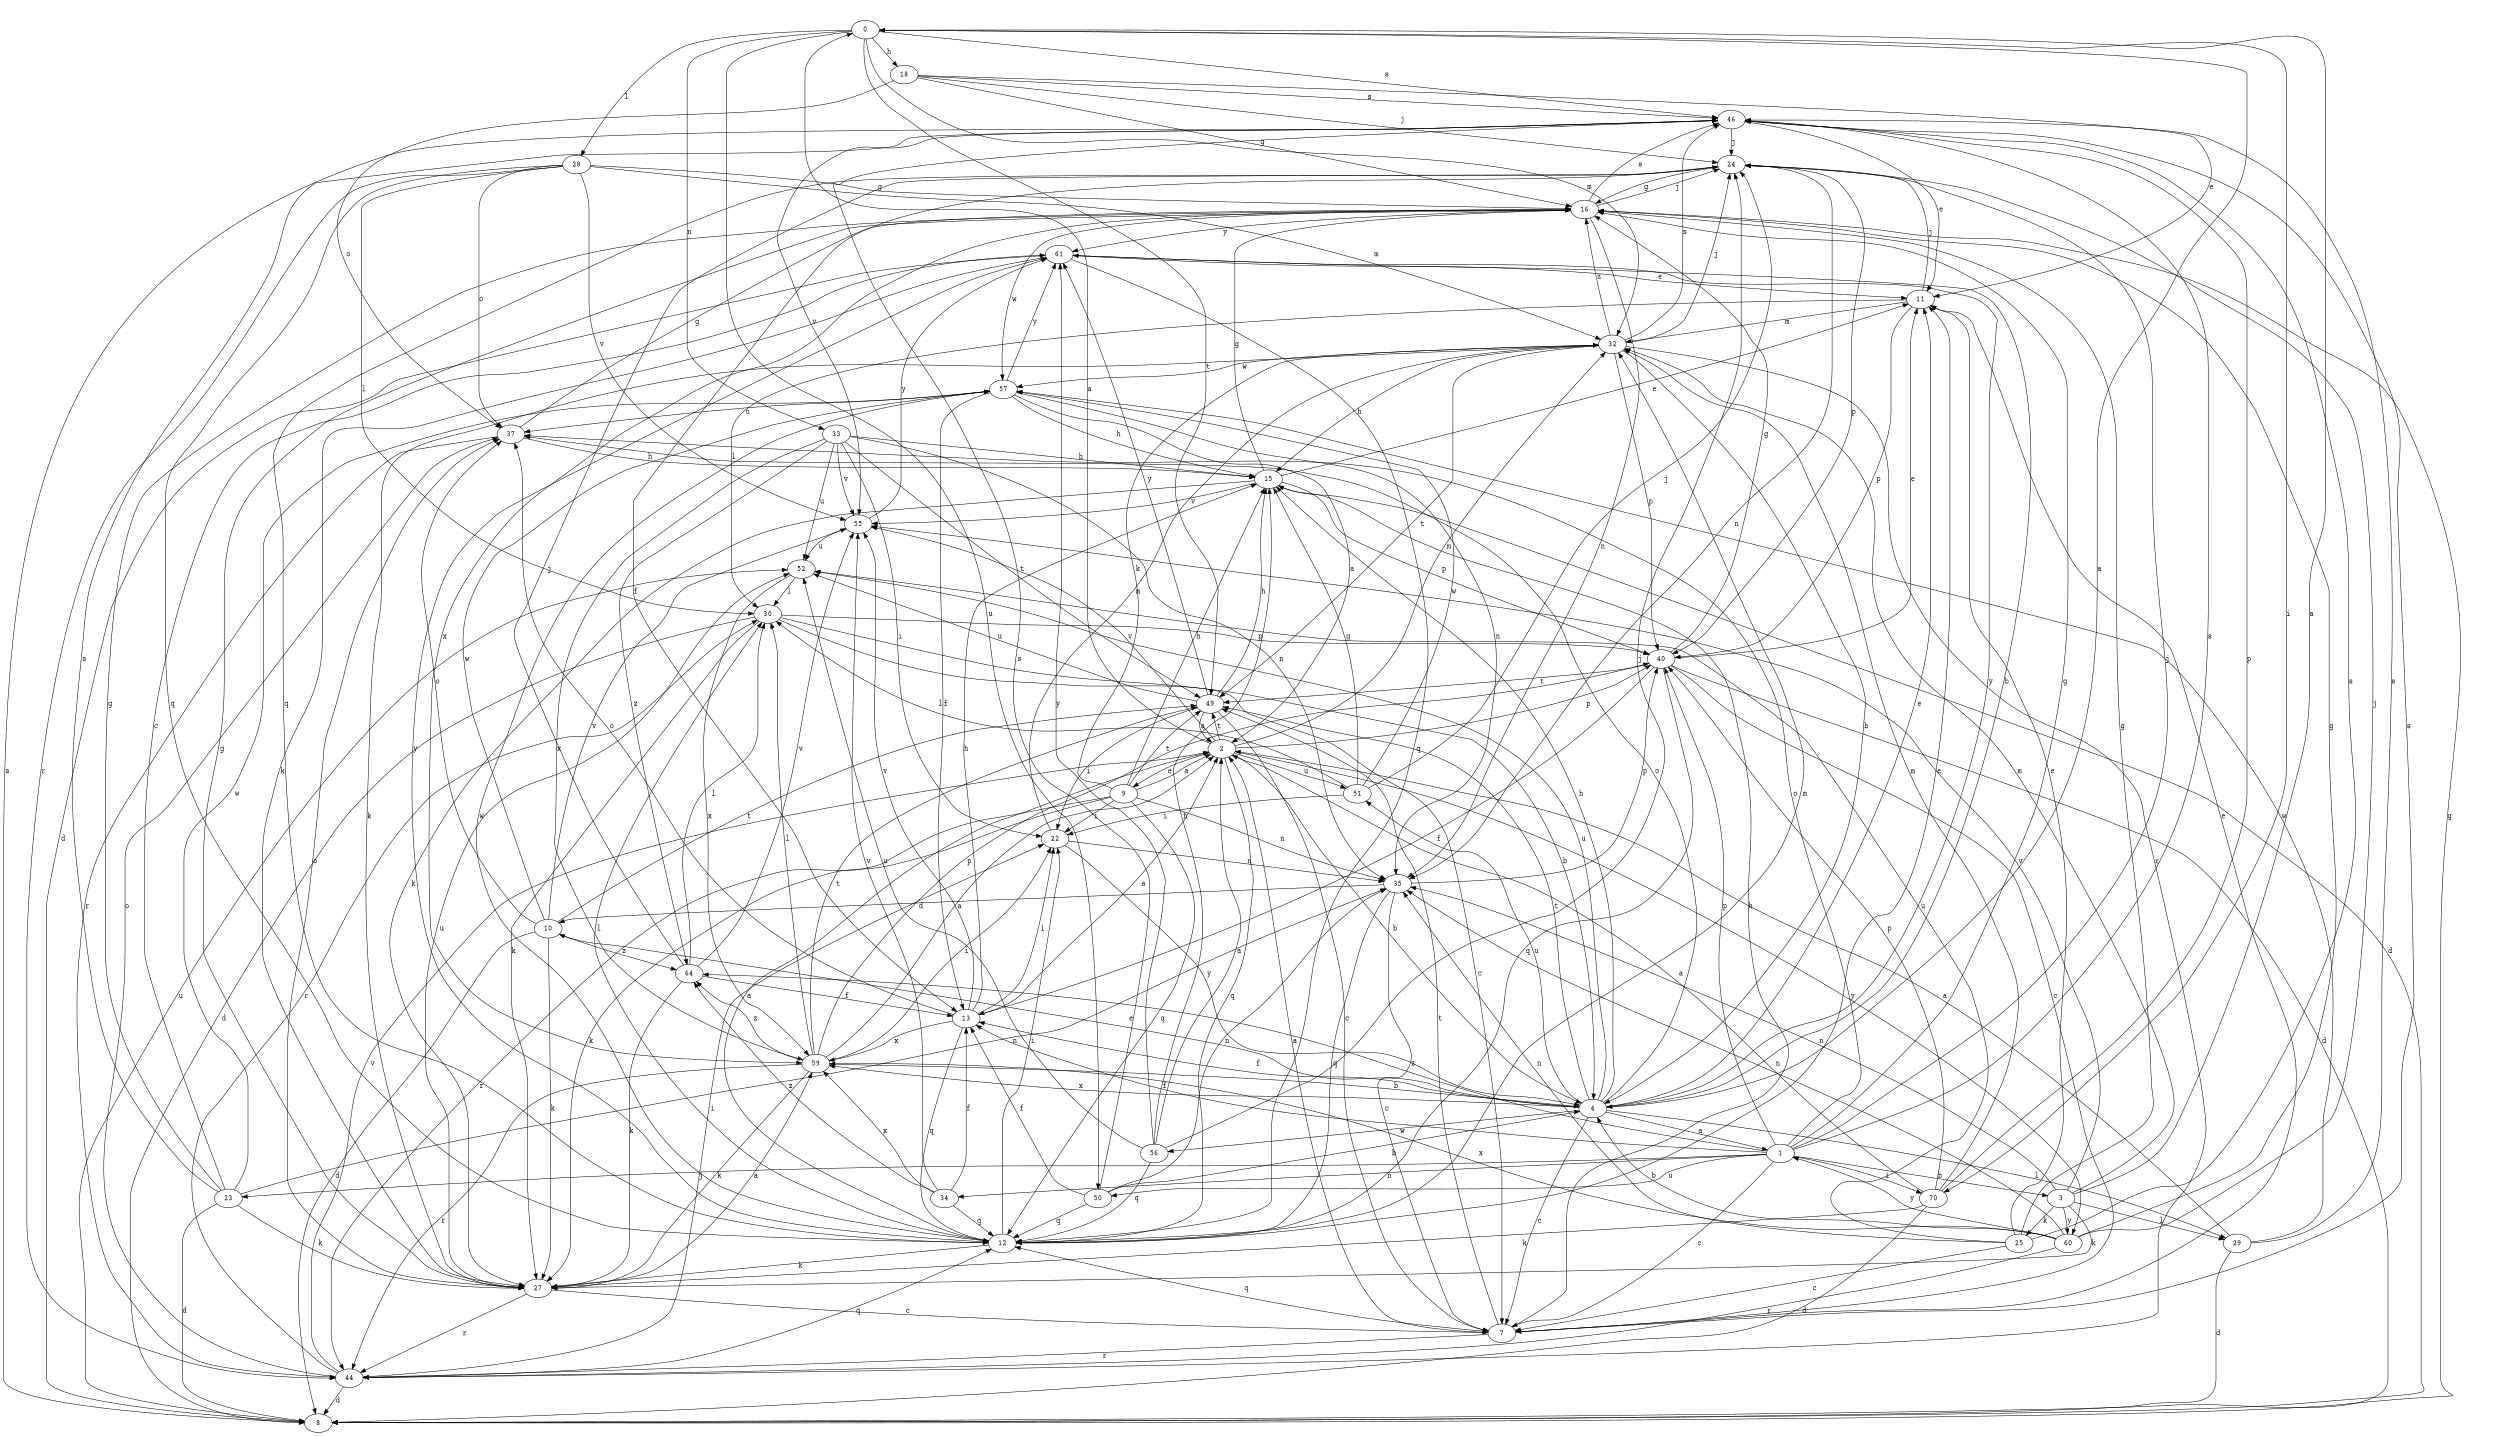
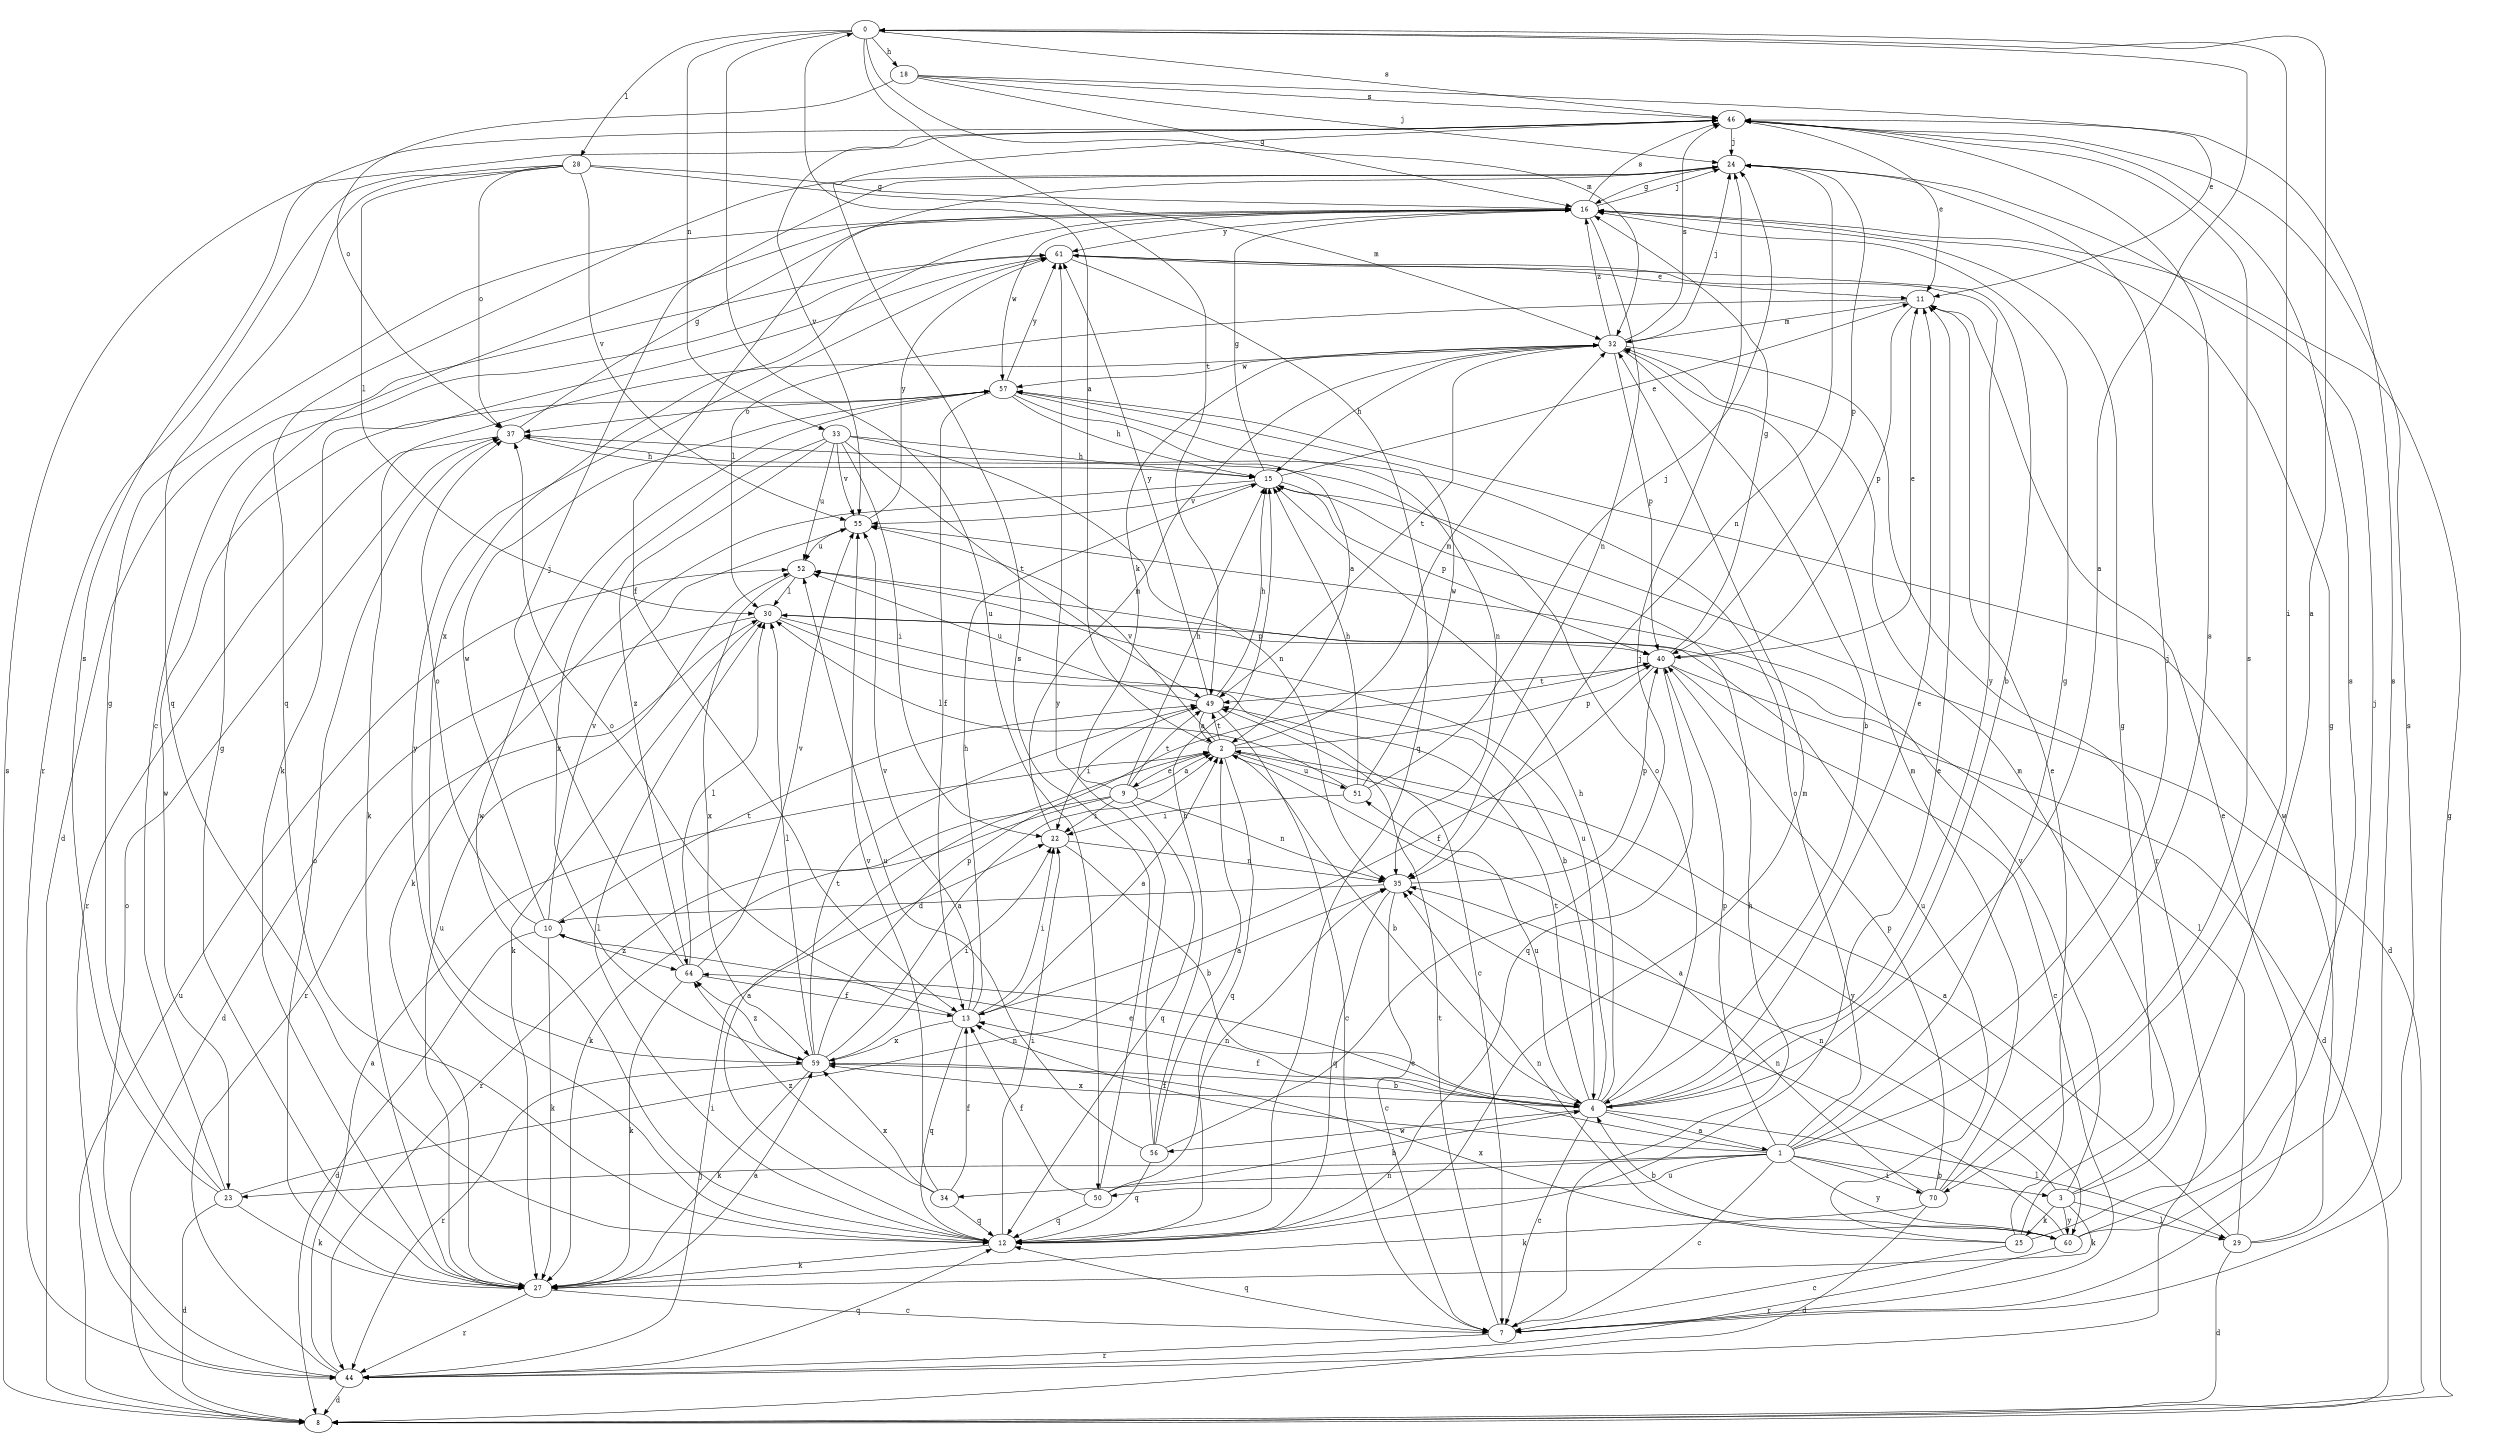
  strict digraph {
    fontname="Courier Prime"
    node [fontname="Courier Prime"]
    edge [fontname="Courier Prime"]
    0
    18
    n3 [label=70]
    28
    32
    33
    46
    49
    50
    16
    24
    37
    11
    40
    2
    27
    8
    n18 [label=12]
    55
    44
    30
    4
    n23 [label=15]
    57
    64
    35
    52
    59
    22
    7
    61
    13
    1
    3
    23
    34
    60
    25
    29
    9
    51
    10
    56
    0 -> 18 [label=h]
    0 -> n3 [label=i]
    0 -> 28 [label=l]
    0 -> 32 [label=m]
    0 -> 33 [label=n]
    0 -> 46 [label=s]
    0 -> 49 [label=t]
    0 -> 50 [label=u]
    18 -> 46 [label=s]
    18 -> 16 [label=g]
    18 -> 24 [label=j]
    18 -> 37 [label=o]
    18 -> 11 [label=e]
    n3 -> 32 [label=m]
-   n3 -> 46 [label=p]
+   n3 -> 46 [label=s]
    n3 -> 40 [label=p]
    n3 -> 2 [label=a]
    n3 -> 27 [label=k]
    n3 -> 8 [label=d]
    28 -> 32 [label=m]
    28 -> 16 [label=g]
    28 -> 37 [label=o]
    28 -> n18 [label=q]
    28 -> 55 [label=v]
    28 -> 44 [label=r]
    28 -> 30 [label=l]
    32 -> 46 [label=s]
    32 -> 49 [label=t]
    32 -> 16 [label=z]
    32 -> 24 [label=j]
    32 -> 40 [label=p]
    32 -> 27 [label=k]
    32 -> 44 [label=r]
    32 -> 4 [label=b]
    32 -> n23 [label=h]
    32 -> 57 [label=w]
    33 -> 49 [label=t]
    33 -> 55 [label=v]
    33 -> n23 [label=h]
    33 -> 64 [label=z]
    33 -> 35 [label=n]
    33 -> 52 [label=u]
    33 -> 59 [label=x]
    33 -> 22 [label=i]
    46 -> 24 [label=j]
    46 -> 11 [label=e]
    46 -> 55 [label=v]
    49 -> 2 [label=a]
    49 -> n23 [label=h]
    49 -> 52 [label=u]
    49 -> 22 [label=i]
    49 -> 7 [label=c]
    49 -> 61 [label=y]
    50 -> 46 [label=s]
    50 -> n18 [label=q]
    50 -> 4 [label=b]
    50 -> 35 [label=n]
    50 -> 13 [label=f]
    16 -> 46 [label=s]
    16 -> 24 [label=j]
    16 -> 57 [label=w]
    16 -> 35 [label=n]
    16 -> 59 [label=x]
    16 -> 61 [label=y]
    24 -> 16 [label=g]
    24 -> 40 [label=p]
    24 -> n18 [label=q]
    24 -> 35 [label=n]
    24 -> 13 [label=f]
    37 -> 16 [label=g]
    37 -> 44 [label=r]
    37 -> n23 [label=h]
    11 -> 32 [label=m]
-   11 -> 24 [label=j]
    11 -> 40 [label=p]
    11 -> 30 [label=l]
    40 -> 49 [label=t]
    40 -> 16 [label=g]
    40 -> 11 [label=e]
    40 -> 8 [label=d]
    40 -> n18 [label=q]
    40 -> 7 [label=c]
    40 -> 13 [label=f]
    2 -> 0 [label=a]
    2 -> 32 [label=m]
    2 -> 49 [label=t]
    2 -> 40 [label=p]
    2 -> n18 [label=q]
    2 -> 55 [label=v]
    2 -> 4 [label=b]
    2 -> 60 [label=y]
    2 -> 9 [label=e]
    2 -> 51 [label=u]
    27 -> 16 [label=g]
    27 -> 37 [label=o]
    27 -> 44 [label=r]
    27 -> 52 [label=u]
    27 -> 59 [label=a]
    27 -> 7 [label=c]
    8 -> 46 [label=s]
    8 -> 16 [label=g]
    8 -> 52 [label=u]
    n18 -> 32 [label=m]
    n18 -> 11 [label=e]
    n18 -> 2 [label=a]
    n18 -> 27 [label=k]
    n18 -> 30 [label=l]
    n18 -> 57 [label=w]
    n18 -> 22 [label=i]
    n18 -> 61 [label=y]
    55 -> 52 [label=u]
    55 -> 61 [label=y]
    44 -> 37 [label=o]
-   44 -> 2 [label=v]
+   44 -> 2 [label=a]
    44 -> 8 [label=d]
    44 -> n18 [label=q]
    44 -> 30 [label=r]
    44 -> 22 [label=i]
    30 -> 40 [label=p]
    30 -> 27 [label=k]
    30 -> 8 [label=d]
    30 -> 4 [label=b]
    30 -> 7 [label=c]
    4 -> 0 [label=a]
    4 -> 49 [label=t]
    4 -> 37 [label=o]
    4 -> 11 [label=e]
    4 -> n23 [label=h]
    4 -> 52 [label=u]
    4 -> 59 [label=x]
    4 -> 7 [label=c]
    4 -> 61 [label=y]
    4 -> 13 [label=f]
    4 -> 1 [label=a]
    4 -> 29 [label=l]
    4 -> 51 [label=u]
    4 -> 10 [label=e]
    4 -> 56 [label=w]
    n23 -> 16 [label=g]
    n23 -> 11 [label=e]
    n23 -> 40 [label=p]
    n23 -> 27 [label=k]
    n23 -> 8 [label=d]
    n23 -> 55 [label=v]
    57 -> 37 [label=o]
    57 -> 2 [label=a]
    57 -> n23 [label=h]
    57 -> 35 [label=n]
    57 -> 61 [label=y]
    57 -> 13 [label=f]
    64 -> 24 [label=j]
    64 -> 27 [label=k]
    64 -> 55 [label=v]
    64 -> 30 [label=l]
    64 -> 13 [label=f]
    35 -> 40 [label=p]
    35 -> n18 [label=q]
    35 -> 7 [label=c]
    35 -> 10 [label=d]
    52 -> 30 [label=l]
    52 -> 59 [label=x]
    59 -> 49 [label=t]
    59 -> 40 [label=p]
    59 -> 2 [label=a]
    59 -> 27 [label=k]
    59 -> 44 [label=r]
    59 -> 30 [label=l]
    59 -> 4 [label=b]
    59 -> 64 [label=z]
    59 -> 22 [label=i]
    22 -> 32 [label=m]
-   22 -> 4 [label=y]
+   22 -> 4 [label=b]
    22 -> 35 [label=n]
    7 -> 46 [label=s]
    7 -> 49 [label=t]
    7 -> 11 [label=e]
-   7 -> 2 [label=a]
    7 -> n18 [label=q]
    7 -> 44 [label=r]
    7 -> n23 [label=h]
    61 -> 11 [label=e]
    61 -> 27 [label=k]
    61 -> 8 [label=d]
    61 -> n18 [label=q]
    61 -> 4 [label=b]
    13 -> 37 [label=o]
    13 -> 2 [label=a]
    13 -> n18 [label=q]
    13 -> 55 [label=v]
    13 -> n23 [label=h]
    13 -> 59 [label=x]
    13 -> 22 [label=i]
    1 -> n3 [label=i]
    1 -> 46 [label=s]
    1 -> 50 [label=u]
    1 -> 16 [label=g]
    1 -> 24 [label=j]
    1 -> 37 [label=o]
    1 -> 40 [label=p]
-   1 -> 64 [label=z]
+   1 -> 64 [label=e]
    1 -> 7 [label=c]
    1 -> 13 [label=f]
    1 -> 3 [label=b]
    1 -> 23 [label=j]
    1 -> 34 [label=n]
-   60 -> 1 [label=y]
+   1 -> 60 [label=y]
    3 -> 0 [label=a]
    3 -> 32 [label=m]
    3 -> 27 [label=k]
    3 -> 55 [label=v]
    3 -> 35 [label=n]
    3 -> 60 [label=y]
    3 -> 25 [label=k]
    3 -> 29 [label=l]
    23 -> 46 [label=s]
    23 -> 16 [label=g]
    23 -> 27 [label=k]
    23 -> 8 [label=d]
-   23 -> 57 [label=w]
+   57 -> 23 [label=w]
    23 -> 35 [label=n]
    23 -> 61 [label=c]
    34 -> n18 [label=q]
    34 -> 55 [label=v]
    34 -> 64 [label=z]
    34 -> 59 [label=x]
    34 -> 13 [label=f]
    60 -> 16 [label=g]
    60 -> 24 [label=j]
    60 -> 44 [label=r]
    60 -> 4 [label=b]
    60 -> 35 [label=n]
    60 -> 59 [label=x]
    25 -> 46 [label=s]
    25 -> 16 [label=g]
    25 -> 11 [label=e]
    25 -> 35 [label=n]
    25 -> 52 [label=u]
    25 -> 7 [label=c]
    29 -> 46 [label=s]
    29 -> 2 [label=a]
    29 -> 8 [label=d]
+   29 -> 30 [label=l]
    29 -> 57 [label=w]
    9 -> 32 [label=k]
    9 -> 49 [label=t]
    9 -> 2 [label=a]
    9 -> 27 [label=k]
    9 -> n18 [label=q]
    9 -> 44 [label=r]
    9 -> n23 [label=h]
    9 -> 35 [label=n]
    9 -> 22 [label=i]
    51 -> 24 [label=j]
    51 -> 30 [label=l]
-   51 -> n23 [label=g]
+   51 -> n23 [label=h]
    51 -> 57 [label=w]
    51 -> 22 [label=i]
    10 -> 49 [label=t]
    10 -> 37 [label=o]
    10 -> 27 [label=k]
    10 -> 8 [label=d]
    10 -> 55 [label=v]
    10 -> 57 [label=w]
    10 -> 64 [label=z]
    56 -> 24 [label=j]
    56 -> 2 [label=a]
    56 -> n18 [label=q]
    56 -> n23 [label=h]
    56 -> 52 [label=u]
    56 -> 61 [label=y]
  }
